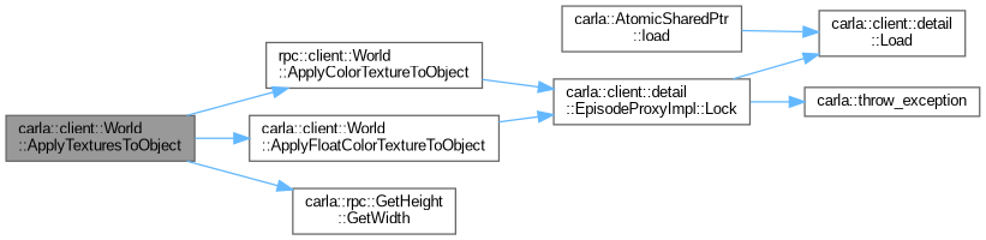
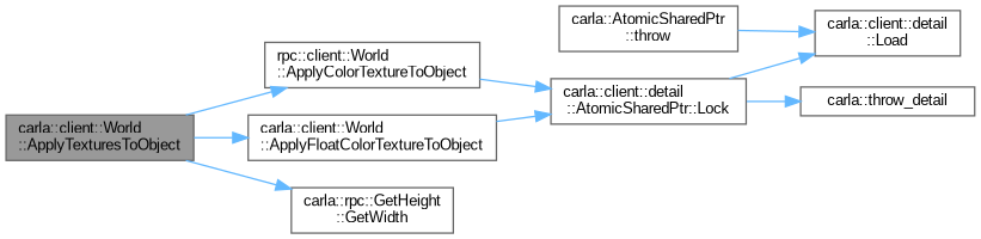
  digraph {
    fontname="Liberation Sans"
    rankdir=LR
    node [color=grey40 fillcolor=white fontname="Liberation Sans" fontsize=10 shape=box style=filled]
    edge [color=steelblue1 fontname="Liberation Sans" fontsize=10 labelfontname=Helvetica labelfontsize=10 style=solid]
    n1 [color=gray40 fillcolor=grey60 fontcolor=black height=0.2 label="carla::client::World\l::ApplyTexturesToObject" width=0.4]
    n2 [height=0.2 label="rpc::client::World\l::ApplyColorTextureToObject" width=0.4]
    n3 [height=0.2 label="carla::client::World\l::ApplyFloatColorTextureToObject" width=0.4]
    n4 [height=0.2 label="carla::rpc::GetHeight\l::GetWidth" width=0.4]
-   n5 [height=0.2 label="carla::client::detail\l::EpisodeProxyImpl::Lock" width=0.4]
+   n5 [height=0.2 label="carla::client::detail\l::AtomicSharedPtr::Lock" width=0.4]
    n6 [height=0.2 label="carla::client::detail\l::Load" width=0.4]
-   n7 [height=0.2 label="carla::throw_exception" width=0.4]
-   n8 [height=0.2 label="carla::AtomicSharedPtr\l::load" width=0.4]
+   n7 [height=0.2 label="carla::throw_detail" width=0.4]
+   n8 [height=0.2 label="carla::AtomicSharedPtr\l::throw" width=0.4]
    n1 -> n2
    n1 -> n3
    n1 -> n4
    n2 -> n5
    n3 -> n5
    n5 -> n6
    n5 -> n7
    n8 -> n6
  }
